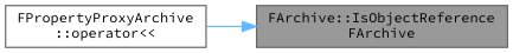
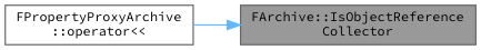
  digraph {
    rankdir=RL
    fontname="Source Code Pro"
    node [fontname="Source Code Pro" fontsize=10 shape=box style=filled]
-   n1 [color=gray40 fillcolor=grey60 fontcolor=black height=0.2 label="FArchive::IsObjectReference\lFArchive" width=0.4]
+   n1 [color=gray40 fillcolor=grey60 fontcolor=black height=0.2 label="FArchive::IsObjectReference\lCollector" width=0.4]
    n2 [color=grey40 fillcolor=white height=0.2 label="FPropertyProxyArchive\l::operator\<\<" width=0.4]
    n1 -> n2 [color=steelblue1 dir=back fontname="Source Code Pro" fontsize=10 labelfontname=Helvetica labelfontsize=10 style=solid]
  }
